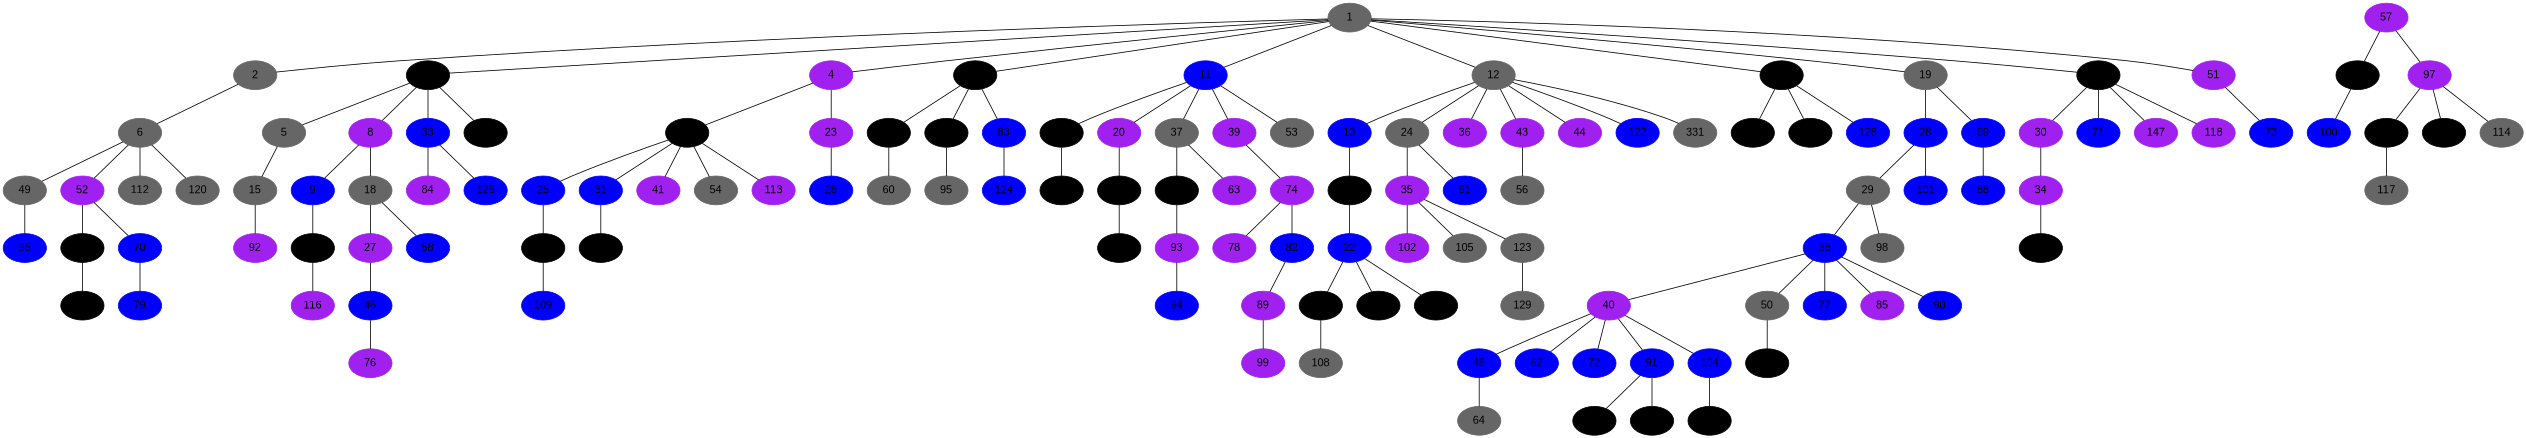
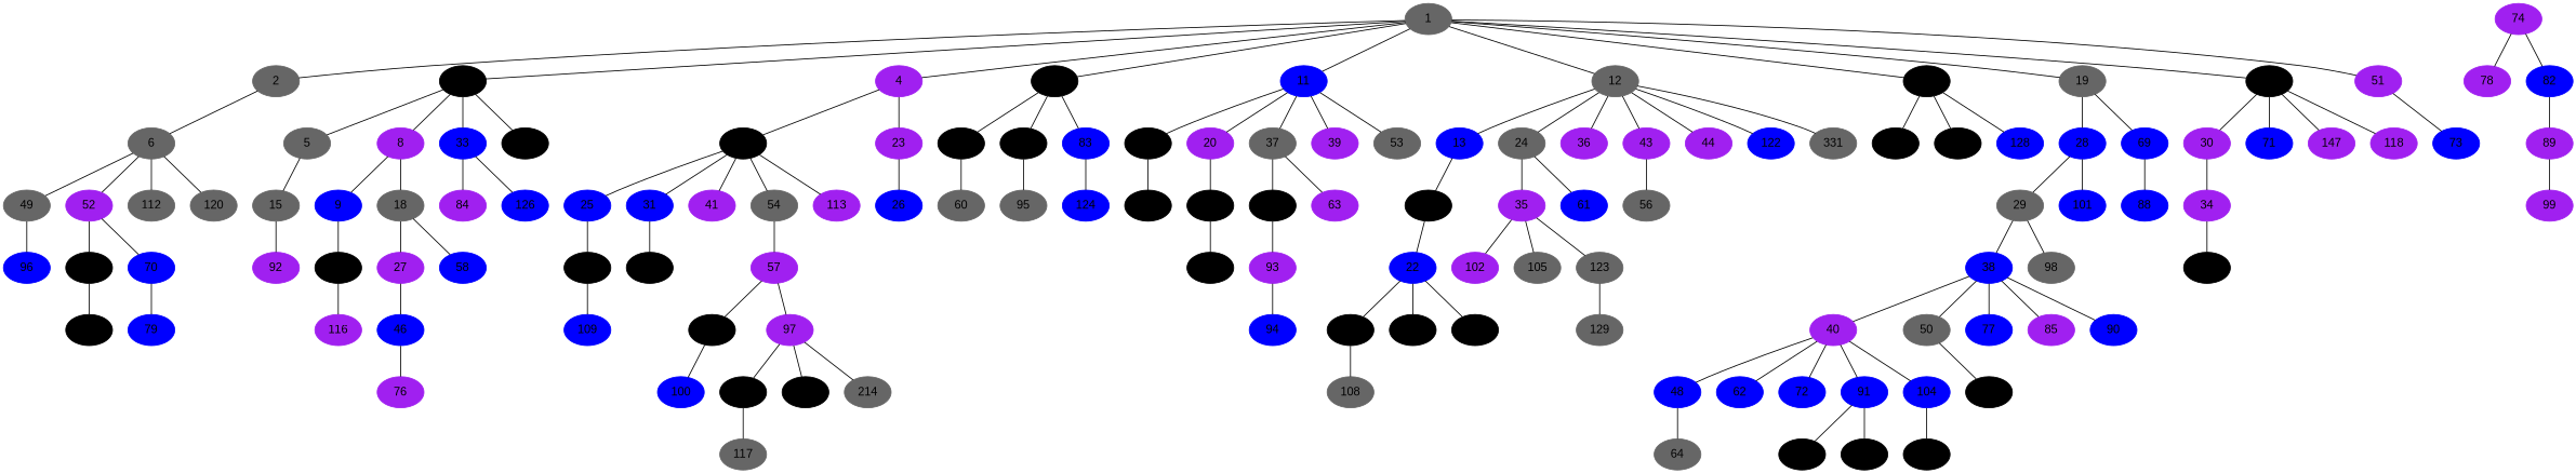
  graph {
    fontname="Liberation Sans"
    node [color=blue fontname="Liberation Sans" style=filled]
    edge [fontname="Liberation Sans"]
    1 [color=gray40]
    2 [color=gray40]
    3 [color=black]
    4 [color=purple]
    7 [color=black]
    11
    12 [color=gray40]
    17 [color=black]
    19 [color=gray40]
    21 [color=black]
    51 [color=purple]
    6 [color=gray40]
    5 [color=gray40]
    8 [color=purple]
    33
    125 [color=black]
    10 [color=black]
    23 [color=purple]
    32 [color=black]
    68 [color=black]
    83
    14 [color=black]
    20 [color=purple]
    37 [color=gray40]
    39 [color=purple]
    53 [color=gray40]
    13
    24 [color=gray40]
    36 [color=purple]
    43 [color=purple]
    44 [color=purple]
    122
    n33 [color=gray40 label=331]
    65 [color=black]
    75 [color=black]
    128
    28
    69
    30 [color=purple]
    71
    n41 [color=purple label=147]
    118 [color=purple]
    73
    49 [color=gray40]
    52 [color=purple]
    112 [color=gray40]
    120 [color=gray40]
    15 [color=gray40]
    9
    18 [color=gray40]
    84 [color=purple]
    126
    25
    31
    41 [color=purple]
    54 [color=gray40]
    113 [color=purple]
    26
    92 [color=purple]
    96
    59 [color=black]
    70
    60 [color=gray40]
    95 [color=gray40]
    124
    67 [color=black]
    27 [color=purple]
    58
    116 [color=purple]
    47 [color=black]
    45 [color=black]
    57 [color=purple]
    66 [color=black]
    103 [color=black]
    42 [color=black]
    63 [color=purple]
    74 [color=purple]
    16 [color=black]
    35 [color=purple]
    61
    56 [color=gray40]
    22
    80 [color=black]
    87 [color=black]
    119 [color=black]
    46
    29 [color=gray40]
    101
    88
    121 [color=black]
    34 [color=purple]
    108 [color=gray40]
    102 [color=purple]
    105 [color=gray40]
    123 [color=gray40]
    109
    76 [color=purple]
    38
    98 [color=gray40]
    40 [color=purple]
    50 [color=gray40]
    77
    85 [color=purple]
    90
    127 [color=black]
    129 [color=gray40]
    93 [color=purple]
    48
    62
    72
    91
    104
    55 [color=black]
    78 [color=purple]
    82
    64 [color=gray40]
    115 [color=black]
    130 [color=black]
    111 [color=black]
    94
    81 [color=black]
    79
    86 [color=black]
    97 [color=purple]
    100
    106 [color=black]
    110 [color=black]
-   114 [color=gray40]
+   114 [color=gray40 label=214]
    89 [color=purple]
    99 [color=purple]
    117 [color=gray40]
    1 -- 2
    1 -- 3
    1 -- 4
    1 -- 7
    1 -- 11
    1 -- 12
    1 -- 17
    1 -- 19
    1 -- 21
    1 -- 51
    2 -- 6
    3 -- 5
    3 -- 8
    3 -- 33
    3 -- 125
    4 -- 10
    4 -- 23
    7 -- 32
    7 -- 68
    7 -- 83
    11 -- 14
    11 -- 20
    11 -- 37
    11 -- 39
    11 -- 53
    12 -- 13
    12 -- 24
    12 -- 36
    12 -- 43
    12 -- 44
    12 -- 122
    12 -- n33
    17 -- 65
    17 -- 75
    17 -- 128
    19 -- 28
    19 -- 69
    21 -- 30
    21 -- 71
    21 -- n41
    21 -- 118
    51 -- 73
    6 -- 49
    6 -- 52
    6 -- 112
    6 -- 120
    5 -- 15
    8 -- 9
    8 -- 18
    33 -- 84
    33 -- 126
    10 -- 25
    10 -- 31
    10 -- 41
    10 -- 54
    10 -- 113
    23 -- 26
    32 -- 60
    68 -- 95
    83 -- 124
    14 -- 66
    20 -- 103
    37 -- 42
    37 -- 63
-   39 -- 74
    13 -- 16
    24 -- 35
    24 -- 61
    43 -- 56
    28 -- 29
    28 -- 101
    69 -- 88
    30 -- 34
    49 -- 96
    52 -- 59
    52 -- 70
    15 -- 92
    9 -- 67
    18 -- 27
    18 -- 58
    25 -- 47
    31 -- 45
+   54 -- 57
    59 -- 81
    70 -- 79
    67 -- 116
    27 -- 46
    47 -- 109
    57 -- 86
    57 -- 97
    103 -- 121
    42 -- 93
    74 -- 78
    74 -- 82
    16 -- 22
    35 -- 102
    35 -- 105
    35 -- 123
    22 -- 80
    22 -- 87
    22 -- 119
    80 -- 108
    46 -- 76
    29 -- 38
    29 -- 98
    34 -- 127
    123 -- 129
    38 -- 40
    38 -- 50
    38 -- 77
    38 -- 85
    38 -- 90
    40 -- 48
    40 -- 62
    40 -- 72
    40 -- 91
    40 -- 104
    50 -- 55
    93 -- 94
    48 -- 64
    91 -- 115
    91 -- 130
    104 -- 111
    82 -- 89
    86 -- 100
    97 -- 106
    97 -- 110
    97 -- 114
    106 -- 117
    89 -- 99
  }
